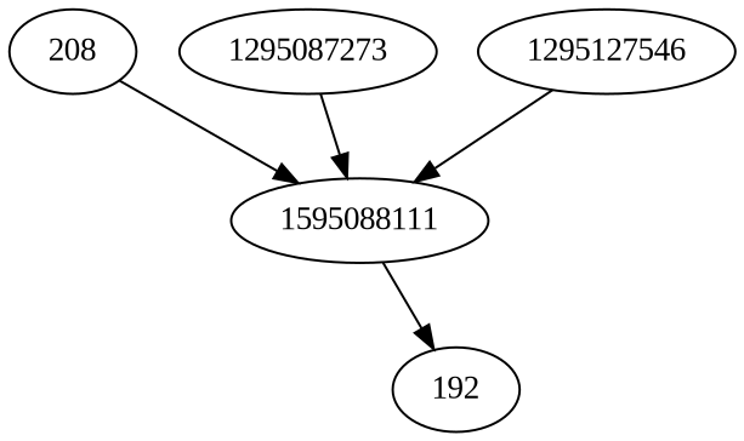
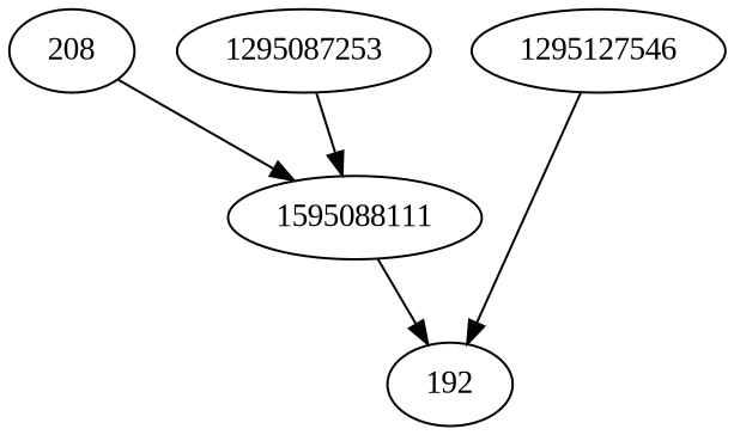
  strict digraph {
    fontname="Liberation Serif"
    node [fontname="Liberation Serif"]
    edge [fontname="Liberation Serif"]
    n1 [label=1595088111]
    192
    208
-   1295087253 [label=1295087273]
+   1295087253
    1295127546
    n1 -> 192
    208 -> n1
    1295087253 -> n1
-   1295127546 -> n1
+   1295127546 -> 192
  }
